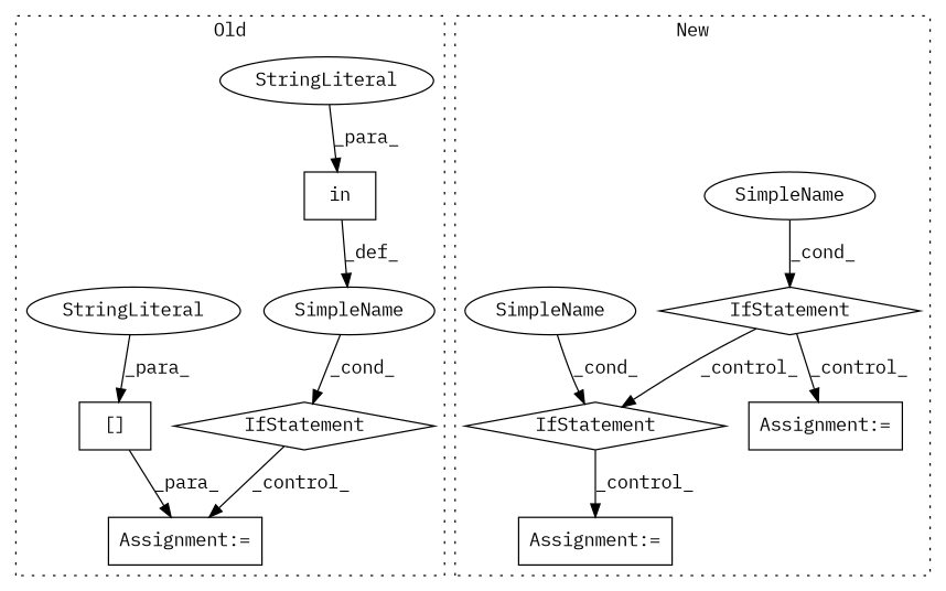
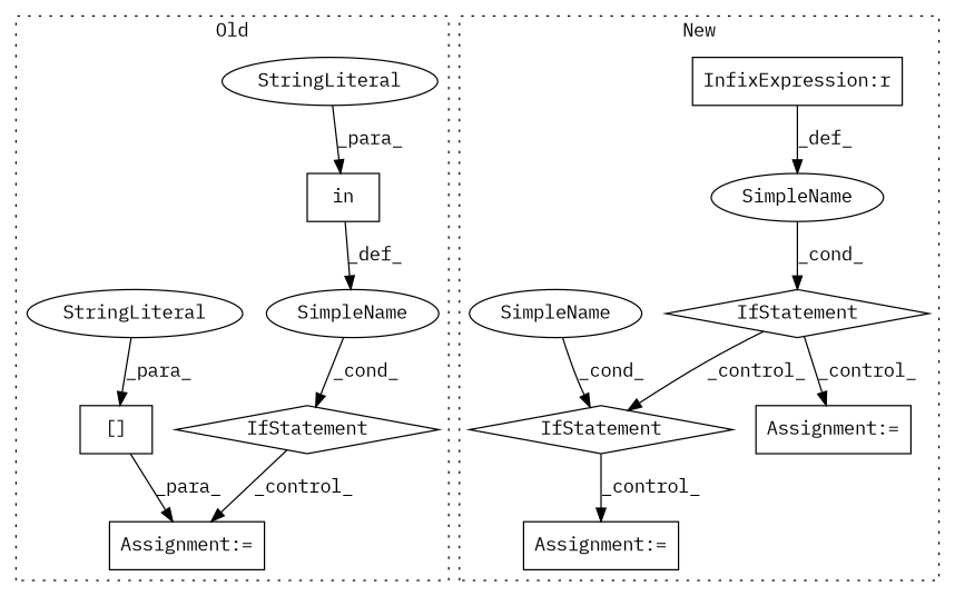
  digraph {
    fontname="IBM Plex Mono"
    node [a=25 shape=box fontname="IBM Plex Mono"]
    edge [fontname="IBM Plex Mono"]
    n1 [a=105 l=25 label=in s=5325]
    n2 [l="8,2" label=IfStatement s="5317,5350" shape=diamond]
    n3 [a=7 l=1 label="Assignment:=" s=5369]
    n4 [a=42 label=SimpleName shape=ellipse]
    n5 [a=45 l=11 label=StringLiteral s=5325 shape=ellipse]
    n6 [a=2 l="11,1" label="[]" s="5370,5392"]
    n7 [a=45 l=11 label=StringLiteral s=5381 shape=ellipse]
    n8 [l="4,2" label=IfStatement s="6373,6448" shape=diamond]
    n9 [a=7 l=1 label="Assignment:=" s=6472]
    n10 [a=42 label=SimpleName shape=ellipse]
+   n11 [a=27 l=4 label="InfixExpression:r" s=6436]
    n12 [a=7 l=1 label="Assignment:=" s=6572]
    n13 [l="4,2" label=IfStatement s="6489,6531" shape=diamond]
    n14 [a=42 label=SimpleName shape=ellipse]
    subgraph cluster_1 {
      label=Old
      style=dotted
      n1
      n2
      n3
      n4
      n5
      n6
      n7
    }
    subgraph cluster_2 {
      label=New
      style=dotted
      n8
      n9
      n10
+     n11
      n12
      n13
      n14
    }
    n1 -> n4 [label=_def_]
    n2 -> n3 [label=_control_]
    n4 -> n2 [label=_cond_]
    n5 -> n1 [label=_para_]
    n6 -> n3 [label=_para_]
    n7 -> n6 [label=_para_]
    n8 -> n9 [label=_control_]
    n8 -> n13 [label=_control_]
    n10 -> n8 [label=_cond_]
+   n11 -> n10 [label=_def_]
    n13 -> n12 [label=_control_]
    n14 -> n13 [label=_cond_]
  }
